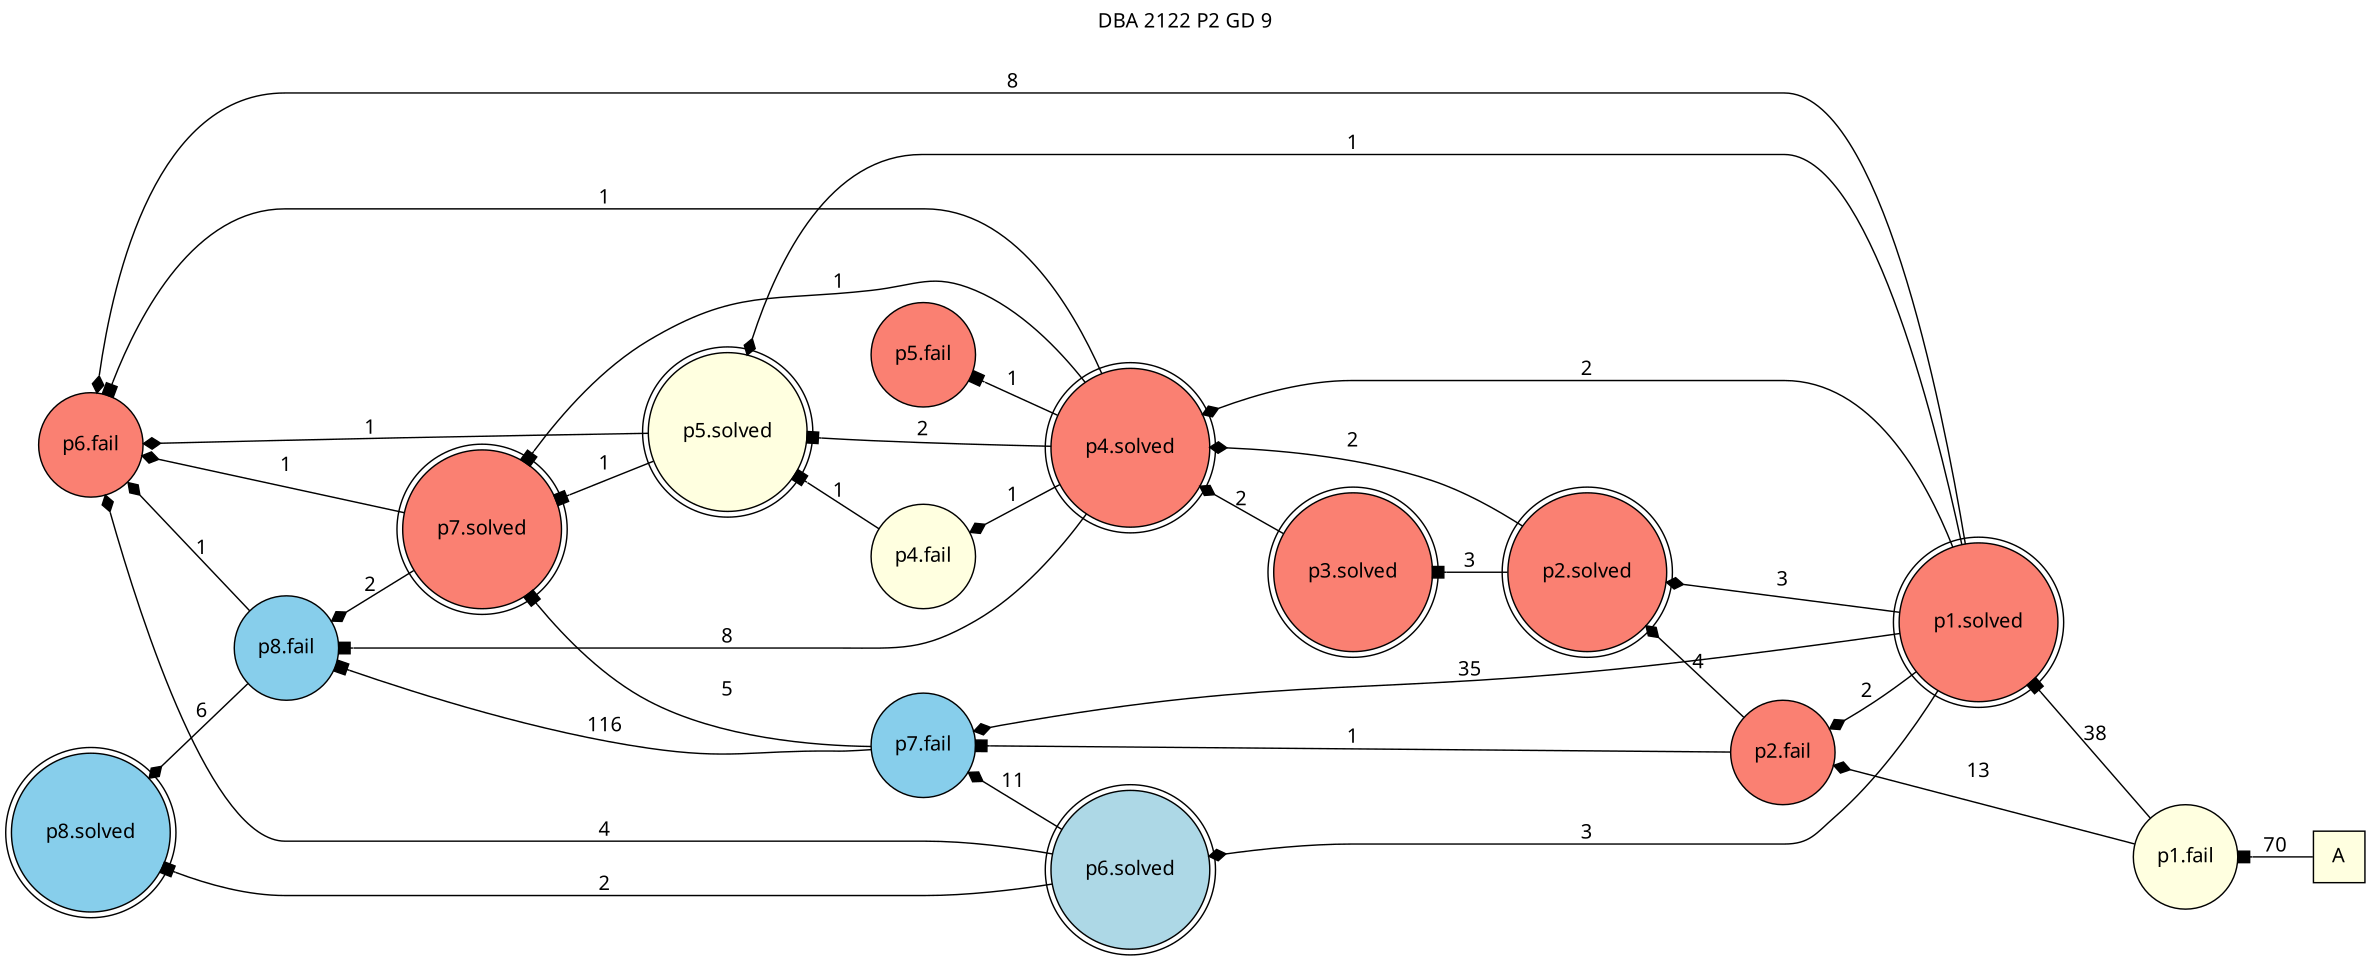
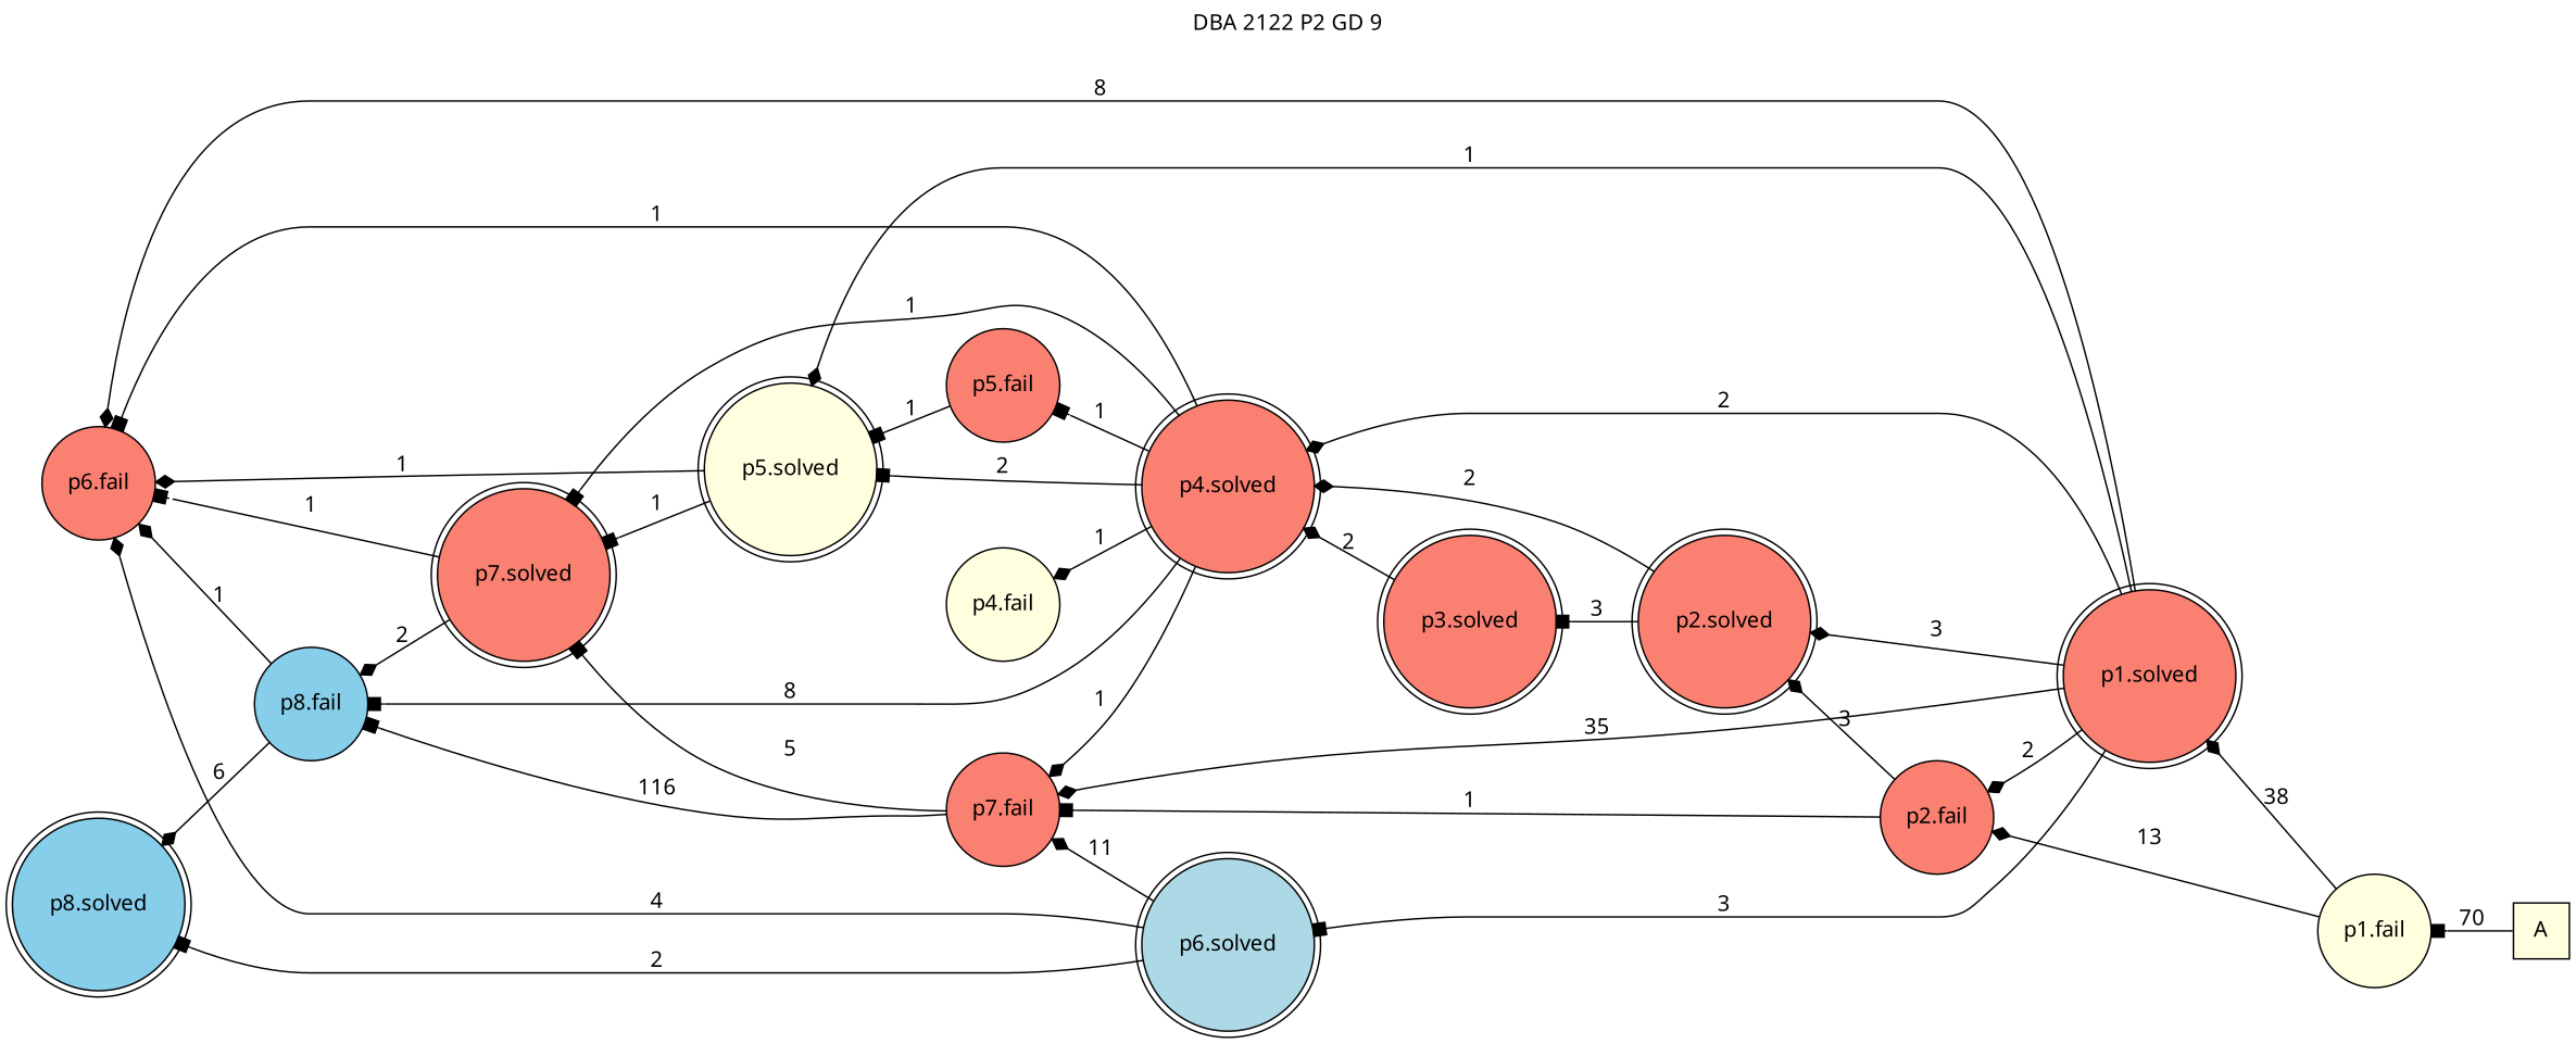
  digraph {
    fontname="Noto Sans"
    label=" DBA 2122 P2 GD 9 "
    labelloc=tl
    rankdir=RL
    node [fillcolor=salmon fontname="Noto Sans" shape=doublecircle style=filled]
    edge [arrowhead=diamond fontname="Noto Sans"]
    n1 [fillcolor=lightyellow label=A shape=square]
    n2 [fillcolor=lightyellow label="p1.fail" shape=circle]
    n3 [label="p1.solved"]
    n4 [label="p2.fail" shape=circle]
    n5 [label="p2.solved"]
    n6 [label="p4.solved"]
    n7 [fillcolor=lightyellow label="p5.solved"]
    n8 [fillcolor=lightblue label="p6.solved"]
-   n9 [fillcolor=skyblue label="p7.fail" shape=circle]
+   n9 [label="p7.fail" shape=circle]
    n10 [label="p6.fail" shape=circle]
    n11 [label="p3.solved"]
    n12 [label="p7.solved"]
    n13 [fillcolor=skyblue label="p8.fail" shape=circle]
    n14 [fillcolor=lightyellow label="p4.fail" shape=circle]
    n15 [label="p5.fail" shape=circle]
    n16 [fillcolor=skyblue label="p8.solved"]
    n1 -> n2 [arrowhead=box label=70]
-   n2 -> n3 [arrowhead=box label=38]
+   n2 -> n3 [label=38]
    n2 -> n4 [label=13]
    n3 -> n4 [label=2]
    n3 -> n5 [label=3]
    n3 -> n6 [label=2]
    n3 -> n7 [label=1]
-   n3 -> n8 [label=3]
+   n3 -> n8 [arrowhead=box label=3]
    n3 -> n9 [label=35]
    n3 -> n10 [label=8]
-   n4 -> n5 [label=4]
+   n4 -> n5 [label=3]
    n4 -> n9 [arrowhead=box label=1]
    n5 -> n6 [label=2]
    n5 -> n11 [arrowhead=box label=3]
    n6 -> n7 [arrowhead=box label=2]
+   n6 -> n9 [label=1]
    n6 -> n10 [arrowhead=box label=1]
    n6 -> n12 [arrowhead=box label=1]
    n6 -> n13 [arrowhead=box label=8]
    n6 -> n14 [label=1]
    n6 -> n15 [arrowhead=box label=1]
    n7 -> n10 [label=1]
    n7 -> n12 [arrowhead=box label=1]
    n8 -> n9 [label=11]
    n8 -> n10 [label=4]
    n8 -> n16 [arrowhead=box label=2]
    n9 -> n12 [arrowhead=box label=5]
    n9 -> n13 [arrowhead=box label=116]
    n11 -> n6 [label=2]
-   n12 -> n10 [label=1]
+   n12 -> n10 [arrowhead=box label=1]
    n12 -> n13 [label=2]
    n13 -> n10 [label=1]
    n13 -> n16 [label=6]
-   n14 -> n7 [arrowhead=box label=1]
+   n15 -> n7 [arrowhead=box label=1]
  }
